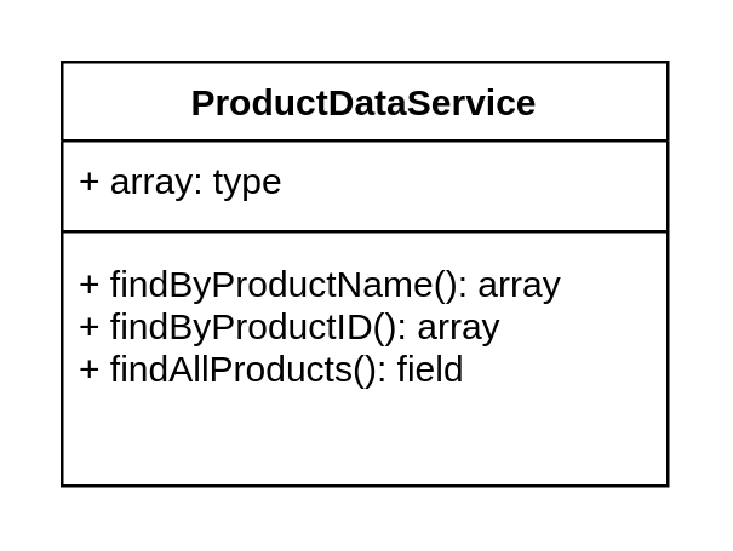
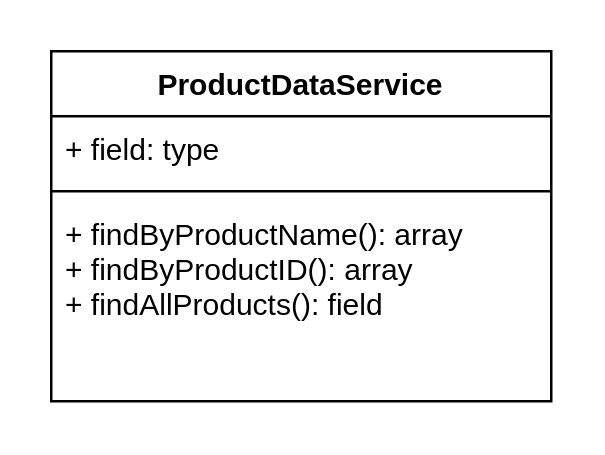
  <mxCell id="0" />
  <mxCell id="1" parent="0" />
  <mxCell id="2" value="ProductDataService" style="swimlane;fontStyle=1;align=center;verticalAlign=top;childLayout=stackLayout;horizontal=1;startSize=26;horizontalStack=0;resizeParent=1;resizeParentMax=0;resizeLast=0;collapsible=1;marginBottom=0;" vertex="1" parent="1"><mxGeometry x="20" y="20" width="200" height="140" as="geometry" /></mxCell>
- <mxCell id="3" value="+ array: type" style="text;strokeColor=none;fillColor=none;align=left;verticalAlign=top;spacingLeft=4;spacingRight=4;overflow=hidden;rotatable=0;points=[[0,0.5],[1,0.5]];portConstraint=eastwest;" vertex="1" parent="2"><mxGeometry y="26" width="200" height="26" as="geometry" /></mxCell>
+ <mxCell id="3" value="+ field: type" style="text;strokeColor=none;fillColor=none;align=left;verticalAlign=top;spacingLeft=4;spacingRight=4;overflow=hidden;rotatable=0;points=[[0,0.5],[1,0.5]];portConstraint=eastwest;" vertex="1" parent="2"><mxGeometry y="26" width="200" height="26" as="geometry" /></mxCell>
  <mxCell id="4" value="" style="line;strokeWidth=1;fillColor=none;align=left;verticalAlign=middle;spacingTop=-1;spacingLeft=3;spacingRight=3;rotatable=0;labelPosition=right;points=[];portConstraint=eastwest;" vertex="1" parent="2"><mxGeometry y="52" width="200" height="8" as="geometry" /></mxCell>
  <mxCell id="5" value="+ findByProductName(): array&#10;+ findByProductID(): array&#10;+ findAllProducts(): field" style="text;strokeColor=none;fillColor=none;align=left;verticalAlign=top;spacingLeft=4;spacingRight=4;overflow=hidden;rotatable=0;points=[[0,0.5],[1,0.5]];portConstraint=eastwest;" vertex="1" parent="2"><mxGeometry y="60" width="200" height="80" as="geometry" /></mxCell>
